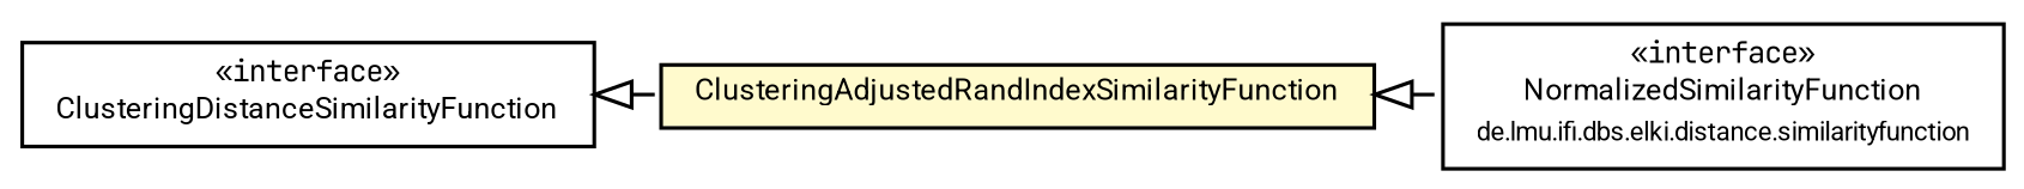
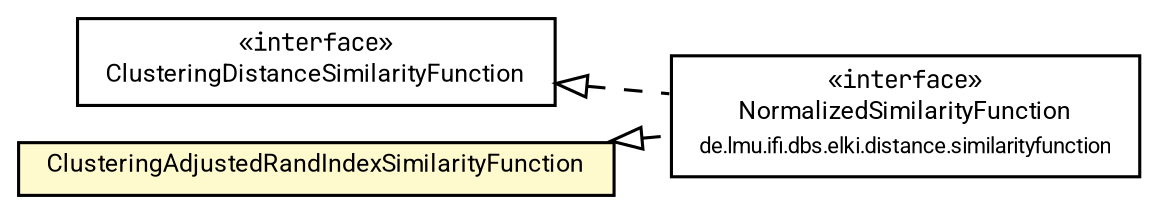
  digraph {
    fontname="JetBrains Mono"
    nodesep=0.15
    rankdir=LR
    ranksep=0.25
    node [fontcolor=black fontname="JetBrains Mono" fontsize=8 margin=0 shape=plaintext]
    edge [arrowtail=empty color=black dir=back fontname="JetBrains Mono" fontsize=7 labelfontname=Roboto labelfontsize=7 style=dashed weight=9]
    n1 [height=0 label=<<table title="de.lmu.ifi.dbs.elki.distance.similarityfunction.cluster.ClusteringDistanceSimilarityFunction" border="0" cellborder="1" cellspacing="0" cellpadding="2" href="ClusteringDistanceSimilarityFunction.html" target="_parent"> 		<tr><td><table border="0" cellspacing="0" cellpadding="1"> 		<tr><td align="center" balign="center"> &#171;interface&#187; </td></tr> 		<tr><td align="center" balign="center"> <font face="Roboto">ClusteringDistanceSimilarityFunction</font> </td></tr> 		</table></td></tr> 		</table>> width=0]
    n2 [height=0 label=<<table title="de.lmu.ifi.dbs.elki.distance.similarityfunction.cluster.ClusteringAdjustedRandIndexSimilarityFunction" border="0" cellborder="1" cellspacing="0" cellpadding="2" bgcolor="lemonChiffon" href="ClusteringAdjustedRandIndexSimilarityFunction.html" target="_parent"> 		<tr><td><table border="0" cellspacing="0" cellpadding="1"> 		<tr><td align="center" balign="center"> <font face="Roboto">ClusteringAdjustedRandIndexSimilarityFunction</font> </td></tr> 		</table></td></tr> 		</table>> width=0]
    n3 [height=0 label=<<table title="de.lmu.ifi.dbs.elki.distance.similarityfunction.NormalizedSimilarityFunction" border="0" cellborder="1" cellspacing="0" cellpadding="2" href="../NormalizedSimilarityFunction.html" target="_parent"> 		<tr><td><table border="0" cellspacing="0" cellpadding="1"> 		<tr><td align="center" balign="center"> &#171;interface&#187; </td></tr> 		<tr><td align="center" balign="center"> <font face="Roboto">NormalizedSimilarityFunction</font> </td></tr> 		<tr><td align="center" balign="center"> <font face="Roboto" point-size="7.0">de.lmu.ifi.dbs.elki.distance.similarityfunction</font> </td></tr> 		</table></td></tr> 		</table>> width=0]
-   n1 -> n2
+   n1 -> n3
    n2 -> n3
  }
